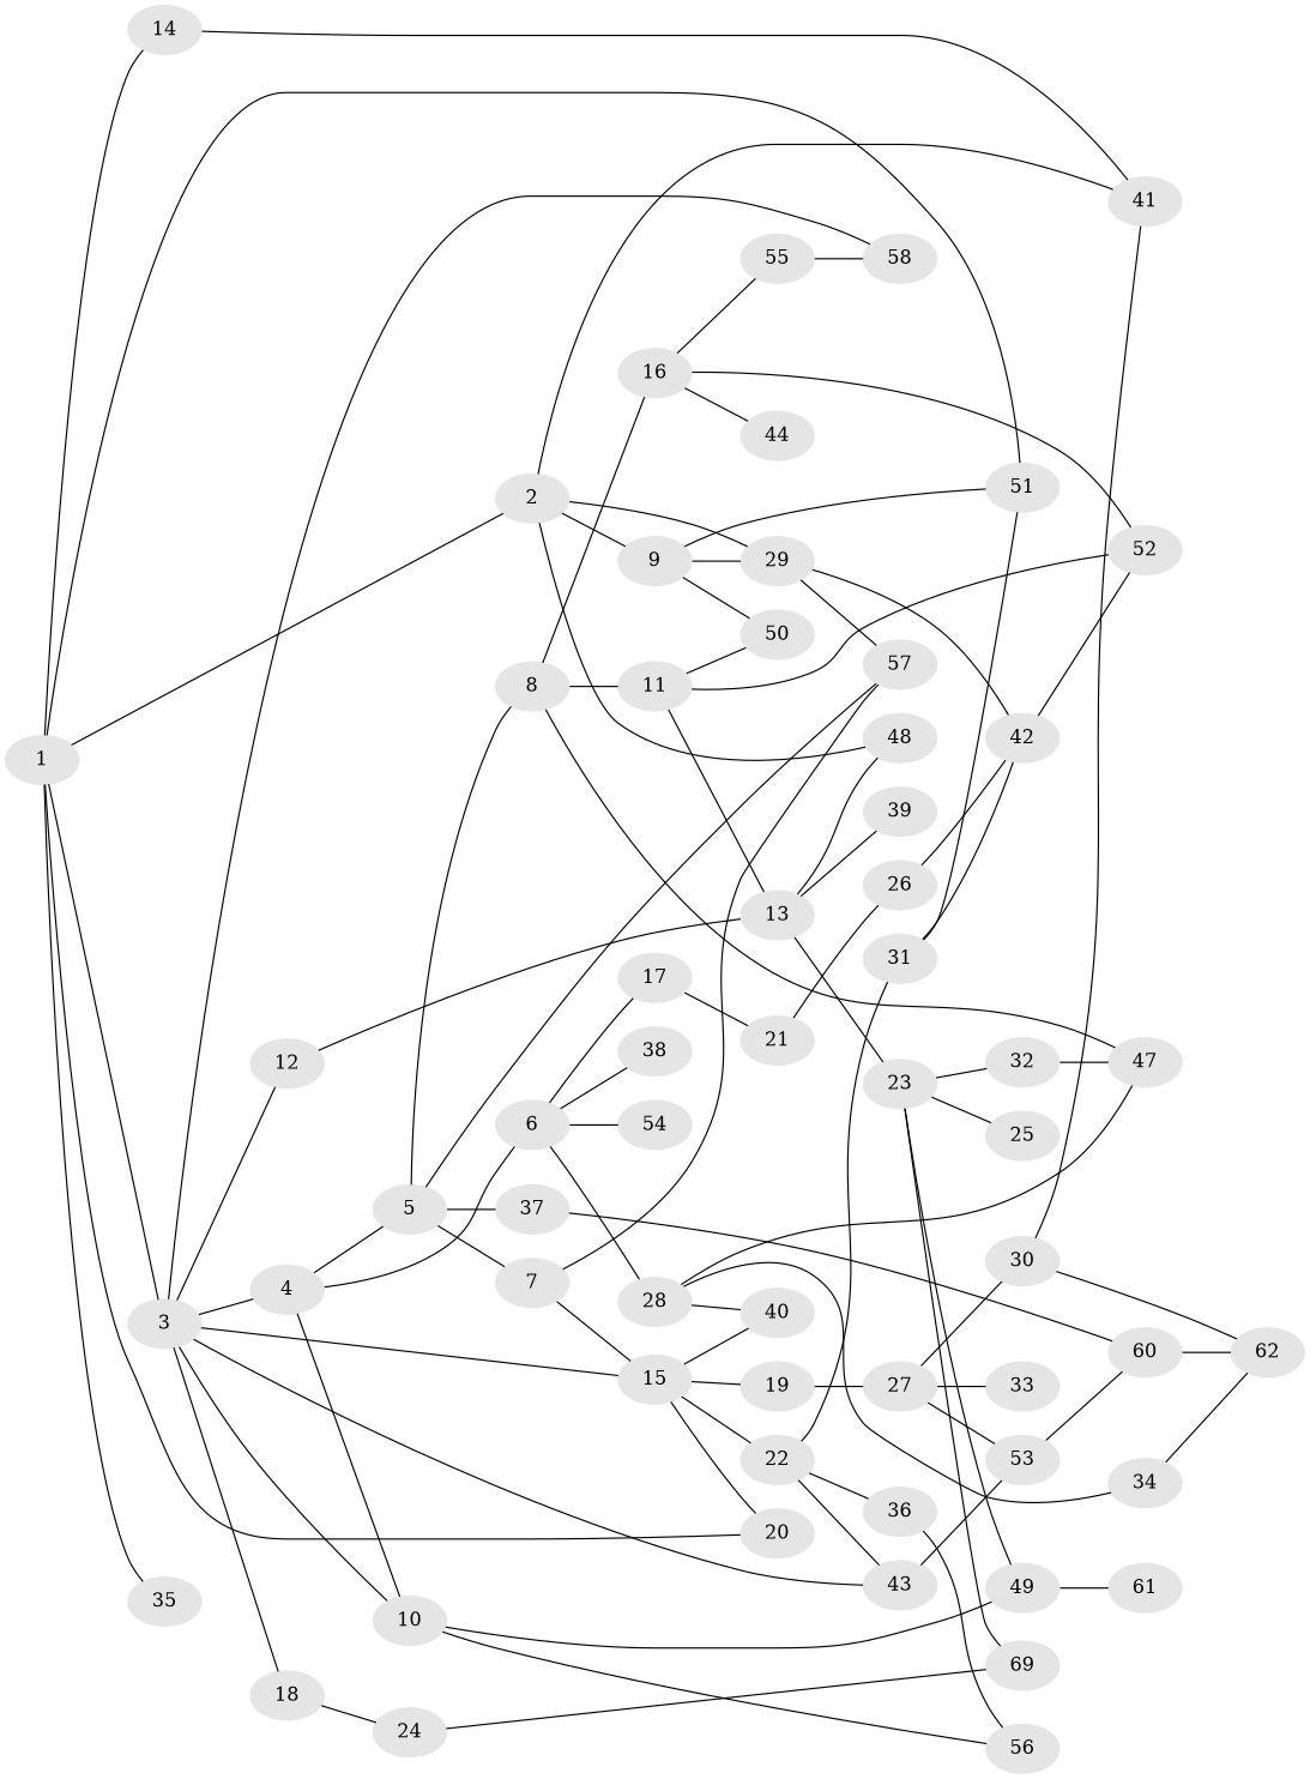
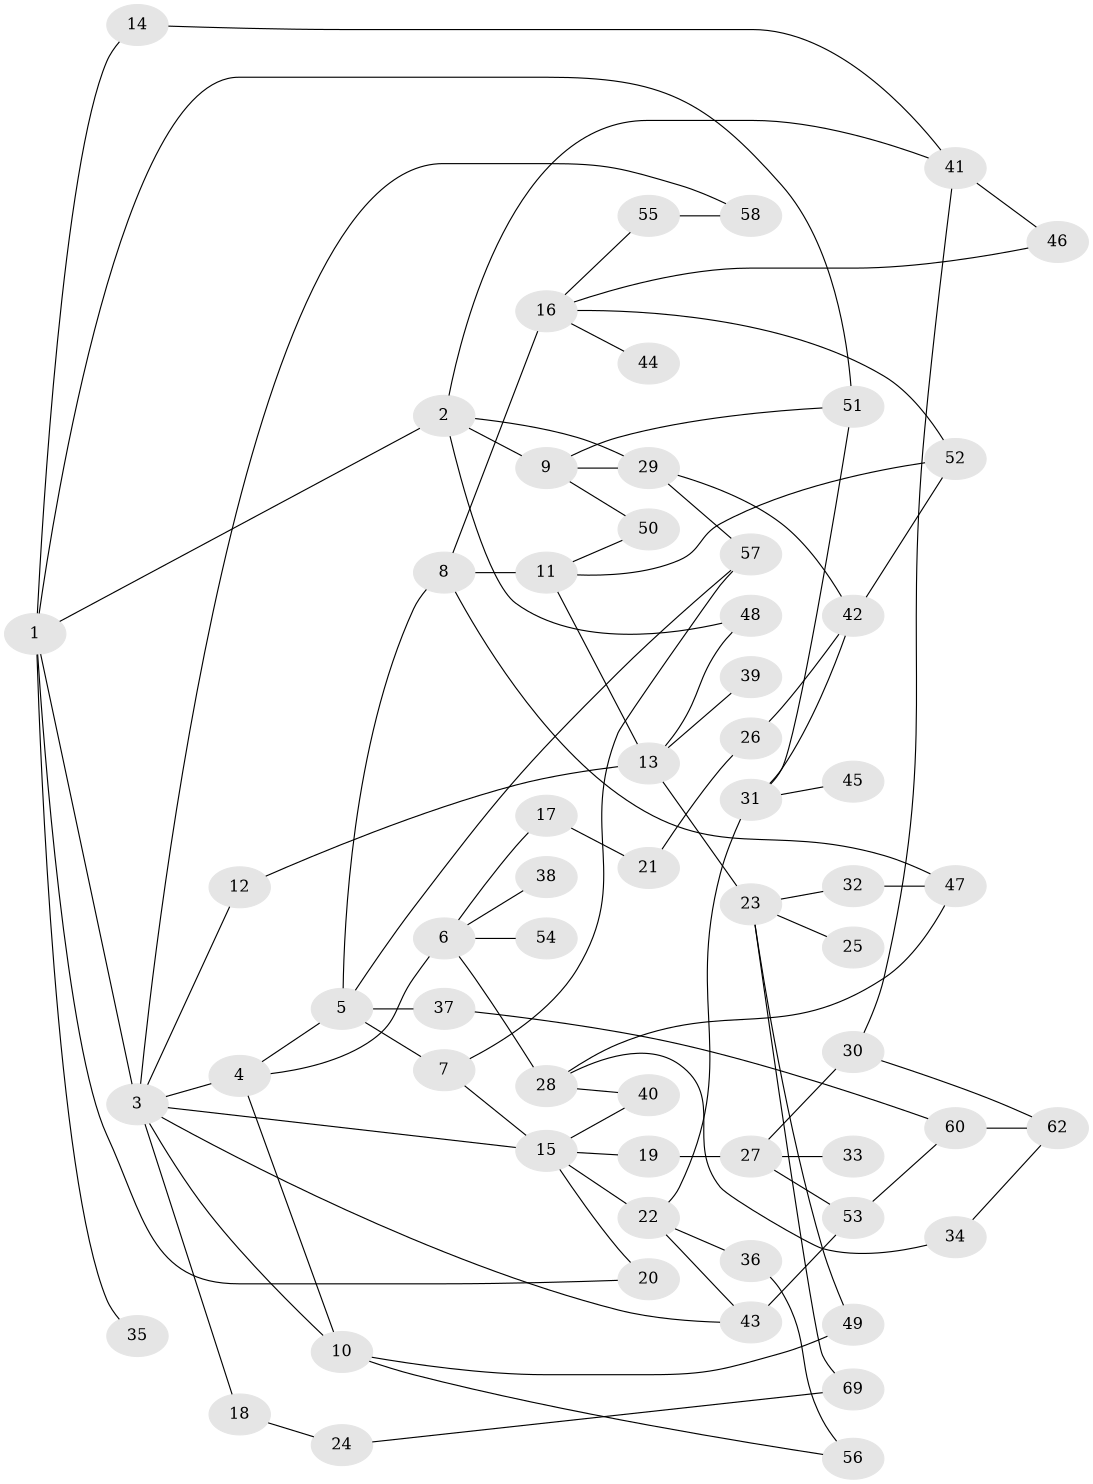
  graph {
    rankdir=LR
    node [color=gray90 style=filled]
    1
    2
    3
    14
    20
    35
    51
    9
    29
    41
    48
    4
    10
    12
    15
    18
    43
    58
    50
    57
    42
+   46
    5
    6
    49
    56
    13
    19
    22
    40
    24
    53
    7
    8
    37
    17
    28
    38
    54
    11
    16
    47
    60
    21
    34
    52
    44
    55
-   61
    23
    39
    25
    32
    n54 [label=69]
    27
    31
    36
    26
    30
    33
+   45
    62
    1 -- 2
    1 -- 3
    1 -- 14
    1 -- 20
    1 -- 35
    1 -- 51
    2 -- 9
    2 -- 29
    2 -- 41
    2 -- 48
    3 -- 4
    3 -- 10
    3 -- 12
    3 -- 15
    3 -- 18
    3 -- 43
    3 -- 58
    14 -- 41
    9 -- 51
    9 -- 29
    9 -- 50
    29 -- 57
    29 -- 42
+   41 -- 46
    4 -- 10
    4 -- 5
    4 -- 6
    10 -- 49
    10 -- 56
    12 -- 13
    15 -- 20
    15 -- 19
    15 -- 22
    15 -- 40
    18 -- 24
    43 -- 53
    42 -- 52
    5 -- 57
    5 -- 7
    5 -- 8
    5 -- 37
    6 -- 17
    6 -- 28
    6 -- 38
    6 -- 54
-   49 -- 61
    13 -- 48
    13 -- 23
    13 -- 39
    19 -- 27
    22 -- 43
    22 -- 31
    22 -- 36
    24 -- n54
    53 -- 60
    7 -- 15
    7 -- 57
    8 -- 11
    8 -- 16
    8 -- 47
    37 -- 60
    17 -- 21
    28 -- 40
    28 -- 47
    28 -- 34
    11 -- 50
    11 -- 13
    11 -- 52
+   16 -- 46
    16 -- 52
    16 -- 44
    16 -- 55
    60 -- 62
    21 -- 26
    34 -- 62
    55 -- 58
    23 -- 49
    23 -- 25
    23 -- 32
    23 -- n54
    32 -- 47
    27 -- 53
    27 -- 30
    27 -- 33
    31 -- 51
    31 -- 42
+   31 -- 45
    36 -- 56
    26 -- 42
    30 -- 41
    30 -- 62
  }
